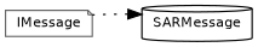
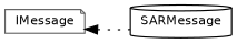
  digraph {
    rankdir=LR
    fontname="DejaVu Sans"
    node [fillcolor=white fontname="DejaVu Sans" fontsize=10 style=filled]
    n1 [color=gray40 height=0.2 label=IMessage shape=note width=0.4]
    n2 [color=black height=0.2 label=SARMessage shape=cylinder width=0.4]
-   n2 -> n1 [color=black dir=back fontname="DejaVu Sans" fontsize=10 labelfontname=Helvetica labelfontsize=10 style=dotted]
+   n1 -> n2 [color=black dir=back fontname="DejaVu Sans" fontsize=10 labelfontname=Helvetica labelfontsize=10 style=dotted]
  }
